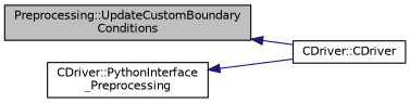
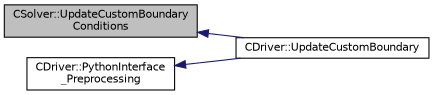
  digraph {
    rankdir=LR
    node [color=black fillcolor=white fontname=Helvetica fontsize=10 shape=record style=filled]
    edge [color=midnightblue dir=back fontname=Helvetica fontsize=10 labelfontname=Helvetica labelfontsize=10 style=solid]
-   n1 [fillcolor=grey75 fontcolor=black height=0.2 label="Preprocessing::UpdateCustomBoundary\lConditions" width=0.4]
-   n2 [height=0.2 label="CDriver::CDriver" width=0.4]
+   n1 [fillcolor=grey75 fontcolor=black height=0.2 label="CSolver::UpdateCustomBoundary\lConditions" width=0.4]
+   n2 [height=0.2 label="CDriver::UpdateCustomBoundary" width=0.4]
    n3 [height=0.2 label="CDriver::PythonInterface\l_Preprocessing" width=0.4]
    n1 -> n2
    n3 -> n2
  }
